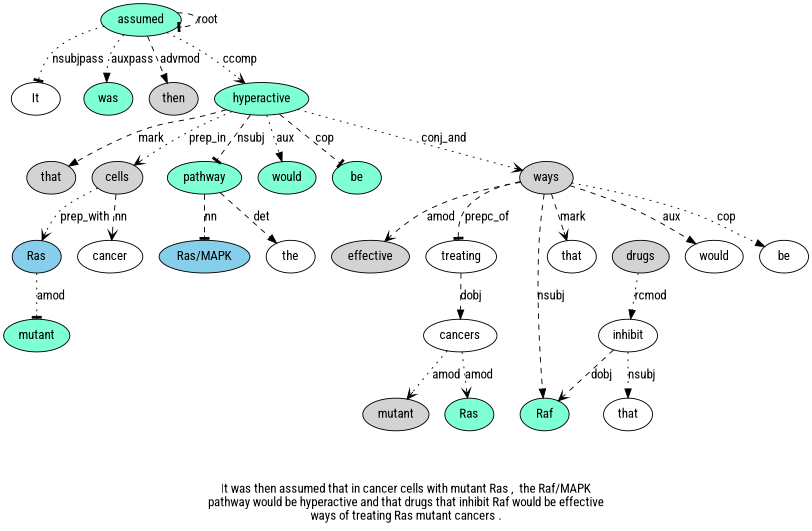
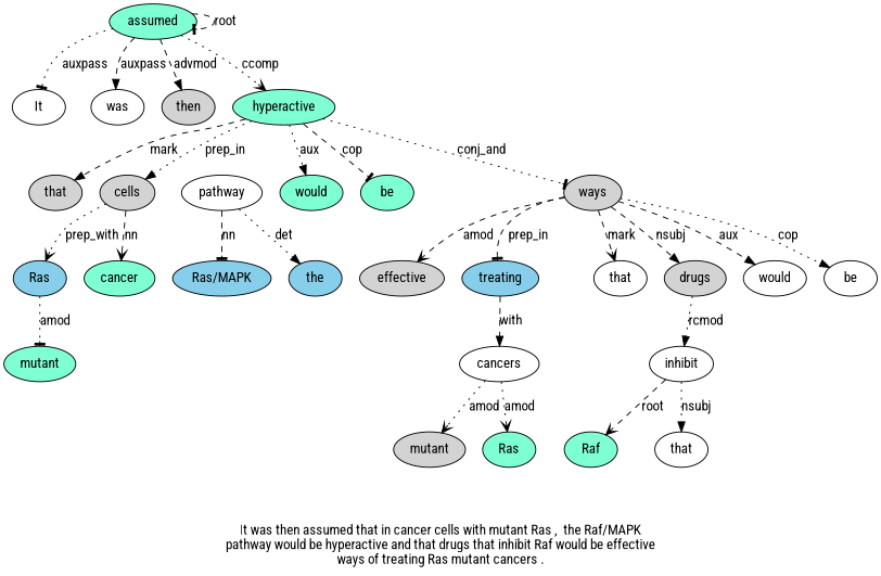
  digraph {
    fontname="Roboto Condensed"
    label="It was then assumed that in cancer cells with mutant Ras ,  the Raf/MAPK\npathway would be hyperactive and that drugs that inhibit Raf would be effective\nways of treating Ras mutant cancers ."
    node [fillcolor=aquamarine fontname="Roboto Condensed" style=filled]
    edge [arrowhead=normal fontname="Roboto Condensed" style=dashed]
    n1 [label=assumed]
    n2 [fillcolor=white label=It]
-   n3 [label=was]
+   n3 [fillcolor=white label=was]
    n4 [fillcolor=lightgrey label=then]
    n5 [label=hyperactive]
    n6 [fillcolor=lightgrey label=that]
    n7 [fillcolor=lightgrey label=cells]
-   n8 [label=pathway]
+   n8 [fillcolor=white label=pathway]
    n9 [label=would]
    n10 [label=be]
    n11 [fillcolor=lightgrey label=ways]
-   n12 [fillcolor=white label=cancer]
+   n12 [label=cancer]
    n13 [fillcolor=skyblue label=Ras]
-   n14 [fillcolor=white label=the]
+   n14 [fillcolor=skyblue label=the]
    n15 [fillcolor=skyblue label="Ras/MAPK"]
    n16 [fillcolor=white label=that]
    n17 [fillcolor=lightgrey label=drugs]
    n18 [fillcolor=white label=would]
    n19 [fillcolor=white label=be]
    n20 [fillcolor=lightgrey label=effective]
-   n21 [fillcolor=white label=treating]
+   n21 [fillcolor=skyblue label=treating]
    n22 [label=mutant]
    n23 [fillcolor=white label=inhibit]
    n24 [fillcolor=white label=cancers]
    n25 [fillcolor=white label=that]
    n26 [label=Raf]
    n27 [label=Ras]
    n28 [fillcolor=lightgrey label=mutant]
    n1 -> n1 [arrowhead=tee label=root]
-   n1 -> n2 [arrowhead=tee label=nsubjpass style=dotted]
-   n1 -> n3 [label=auxpass style=dotted]
+   n1 -> n2 [arrowhead=tee label=auxpass style=dotted]
+   n1 -> n3 [label=auxpass]
    n1 -> n4 [label=advmod]
    n1 -> n5 [arrowhead=vee label=ccomp style=dotted]
    n5 -> n6 [label=mark]
-   n5 -> n7 [arrowhead=vee label=prep_in style=dotted]
-   n5 -> n8 [arrowhead=tee label=nsubj]
+   n5 -> n7 [label=prep_in style=dotted]
    n5 -> n9 [label=aux style=dotted]
    n5 -> n10 [arrowhead=tee label=cop]
-   n5 -> n11 [arrowhead=vee label=conj_and style=dotted]
+   n5 -> n11 [arrowhead=tee label=conj_and style=dotted]
    n7 -> n12 [arrowhead=vee label=nn]
    n7 -> n13 [arrowhead=vee label=prep_with style=dotted]
-   n8 -> n14 [label=det]
+   n8 -> n14 [label=det style=dotted]
    n8 -> n15 [arrowhead=tee label=nn]
    n11 -> n16 [arrowhead=vee label=mark]
-   n11 -> n26 [label=nsubj]
+   n11 -> n17 [label=nsubj]
    n11 -> n18 [label=aux]
    n11 -> n19 [label=cop style=dotted]
    n11 -> n20 [arrowhead=vee label=amod]
-   n11 -> n21 [arrowhead=tee label=prepc_of]
+   n11 -> n21 [arrowhead=tee label=prep_in]
    n13 -> n22 [arrowhead=tee label=amod style=dotted]
    n17 -> n23 [label=rcmod style=dotted]
-   n21 -> n24 [label=dobj]
+   n21 -> n24 [label=with]
    n23 -> n25 [label=nsubj style=dotted]
-   n23 -> n26 [arrowhead=vee label=dobj]
+   n23 -> n26 [arrowhead=vee label=root]
    n24 -> n27 [arrowhead=vee label=amod style=dotted]
    n24 -> n28 [arrowhead=vee label=amod style=dotted]
  }
